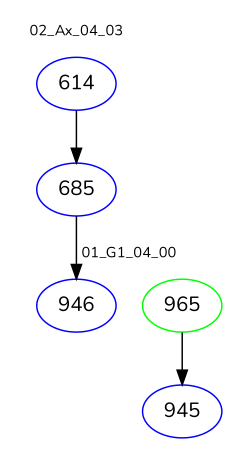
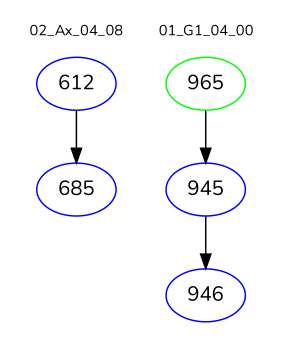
  digraph {
    fontname=Nunito
    node [color=blue fontname=Nunito]
    edge [color=black fontname=Nunito]
-   n1 [label=614]
+   n1 [label=612]
    n2 [label=685]
    n3 [color=green label=965]
    n4 [label=945]
    n5 [label=946]
    subgraph cluster_1 {
      color=white
      fontsize=10
-     label="02_Ax_04_03"
+     label="02_Ax_04_08"
      n1
      n2
    }
    subgraph cluster_2 {
      color=white
      fontsize=10
      label="01_G1_04_00"
      n3
      n4
      n5
    }
    n1 -> n2
    n3 -> n4
-   n2 -> n5
+   n4 -> n5
  }
